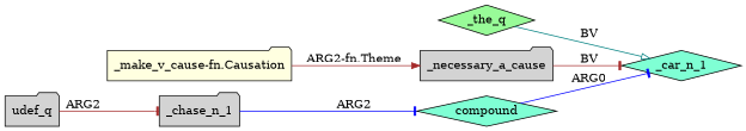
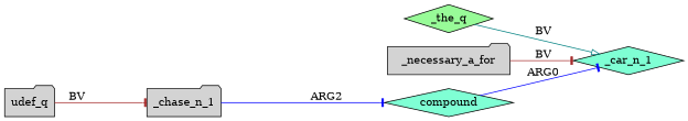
  digraph {
    fontname="DejaVu Serif"
    rankdir=LR
    node [fillcolor=lightgrey fontname="DejaVu Serif" shape=folder style=filled]
    edge [arrowhead=tee color=brown fontname="DejaVu Serif"]
    compound [fillcolor=aquamarine shape=diamond]
    _car_n_1 [fillcolor=aquamarine shape=diamond]
    _chase_n_1
    _the_q [fillcolor=palegreen shape=diamond]
-   _necessary_a_for [label=_necessary_a_cause]
+   _necessary_a_for
    udef_q
-   "_make_v_cause-fn.Causation" [fillcolor=lightyellow]
    compound -> _car_n_1 [color=blue label=ARG0]
    _chase_n_1 -> compound [color=blue label=ARG2]
    _the_q -> _car_n_1 [arrowhead=onormal color=teal label=BV]
    _necessary_a_for -> _car_n_1 [label=BV]
-   udef_q -> _chase_n_1 [label=ARG2]
-   "_make_v_cause-fn.Causation" -> _necessary_a_for [arrowhead=normal label="ARG2-fn.Theme"]
+   udef_q -> _chase_n_1 [label=BV]
  }
